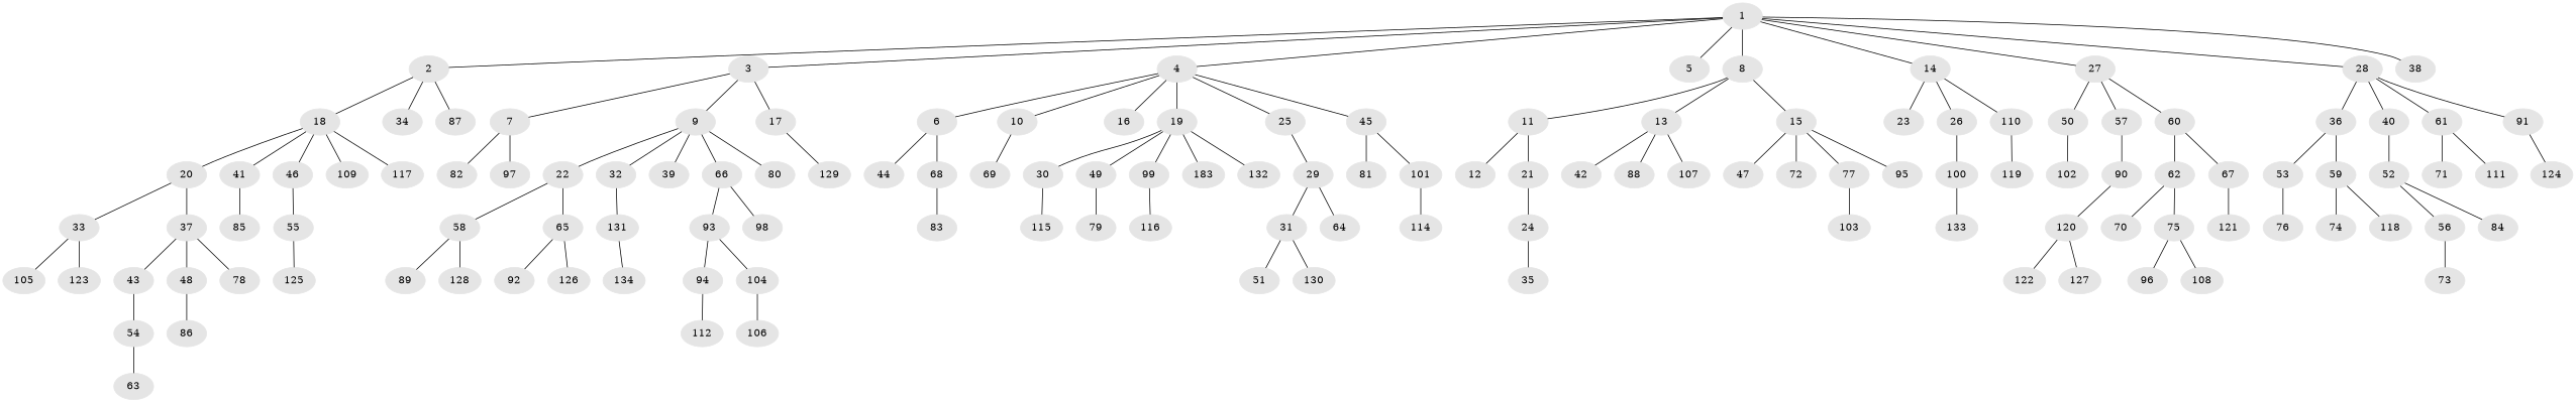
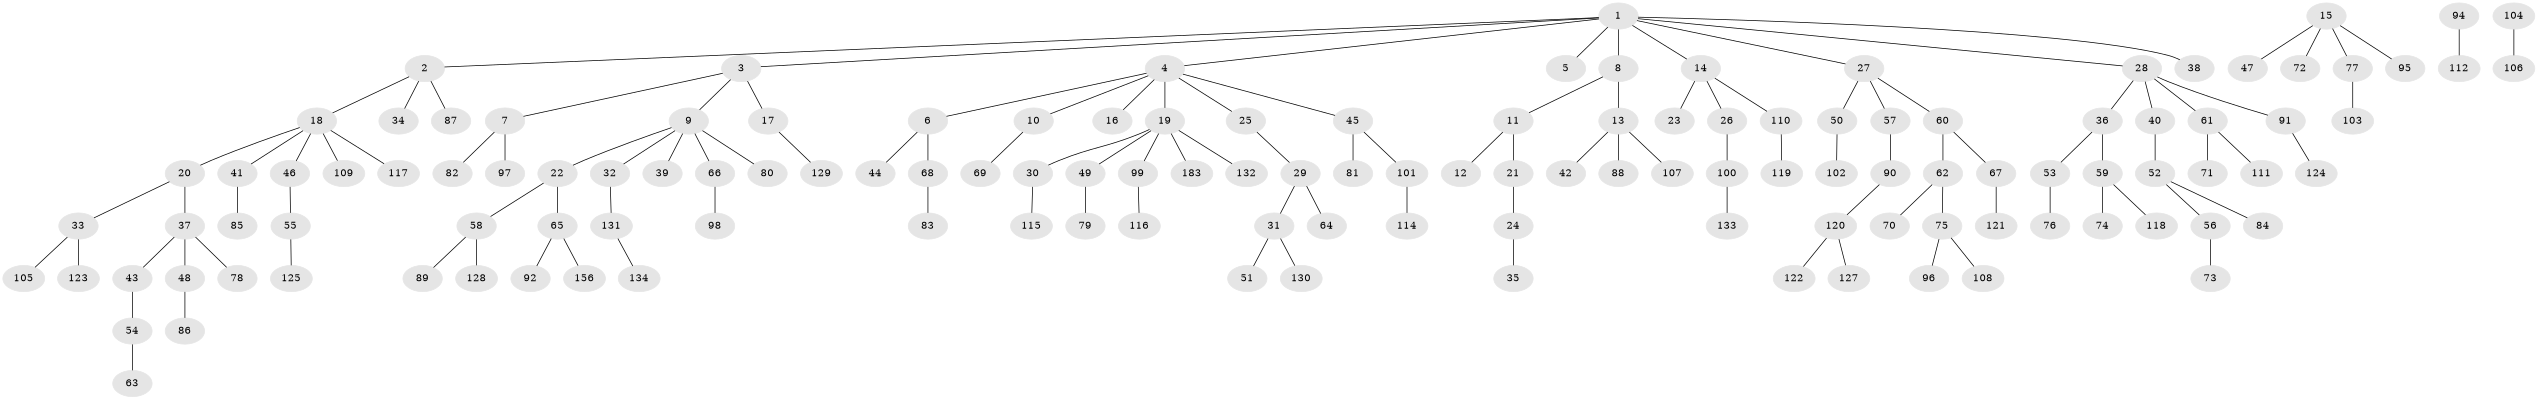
  graph {
    node [color=gray90 style=filled]
    1
    2
    3
    4
    5
    8
    14
    27
    28
    38
    18
    34
    87
    7
    9
    17
    6
    10
    16
    19
    25
    45
    11
    13
    15
    23
    26
    110
    50
    57
    60
    36
    40
    61
    91
    20
    41
    46
    109
    117
    82
    97
    22
    32
    39
    66
    80
    129
    44
    68
    69
    30
    49
    99
    n55 [label=183]
    132
    29
    81
    101
    83
    12
    21
    42
    88
    107
    47
    72
    77
    95
    58
    65
    131
-   93
    98
    24
    100
    119
    103
    33
    37
    85
    55
    115
    79
    116
    105
    123
    43
    48
    78
    35
    89
    128
    92
-   126
+   126 [label=156]
    31
    64
    133
    102
    90
    62
    67
    53
    59
    52
    71
    111
    124
    51
    130
    134
    76
    74
    118
    54
    86
    56
    84
    63
    114
    125
    73
    120
    70
    75
    121
    96
    108
    94
    104
    122
    127
    112
    106
    1 -- 2
    1 -- 3
    1 -- 4
    1 -- 5
    1 -- 8
    1 -- 14
    1 -- 27
    1 -- 28
    1 -- 38
    2 -- 18
    2 -- 34
    2 -- 87
    3 -- 7
    3 -- 9
    3 -- 17
    4 -- 6
    4 -- 10
    4 -- 16
    4 -- 19
    4 -- 25
    4 -- 45
    8 -- 11
    8 -- 13
-   8 -- 15
    14 -- 23
    14 -- 26
    14 -- 110
    27 -- 50
    27 -- 57
    27 -- 60
    28 -- 36
    28 -- 40
    28 -- 61
    28 -- 91
    18 -- 20
    18 -- 41
    18 -- 46
    18 -- 109
    18 -- 117
    7 -- 82
    7 -- 97
    9 -- 22
    9 -- 32
    9 -- 39
    9 -- 66
    9 -- 80
    17 -- 129
    6 -- 44
    6 -- 68
    10 -- 69
    19 -- 30
    19 -- 49
    19 -- 99
    19 -- n55
    19 -- 132
    25 -- 29
    45 -- 81
    45 -- 101
    11 -- 12
    11 -- 21
    13 -- 42
    13 -- 88
    13 -- 107
    15 -- 47
    15 -- 72
    15 -- 77
    15 -- 95
    26 -- 100
    110 -- 119
    50 -- 102
    57 -- 90
    60 -- 62
    60 -- 67
    36 -- 53
    36 -- 59
    40 -- 52
    61 -- 71
    61 -- 111
    91 -- 124
    20 -- 33
    20 -- 37
    41 -- 85
    46 -- 55
    22 -- 58
    22 -- 65
    32 -- 131
-   66 -- 93
    66 -- 98
    68 -- 83
    30 -- 115
    49 -- 79
    99 -- 116
    29 -- 31
    29 -- 64
    101 -- 114
    21 -- 24
    77 -- 103
    58 -- 89
    58 -- 128
    65 -- 92
    65 -- 126
    131 -- 134
-   93 -- 94
-   93 -- 104
    24 -- 35
    100 -- 133
    33 -- 105
    33 -- 123
    37 -- 43
    37 -- 48
    37 -- 78
    55 -- 125
    43 -- 54
    48 -- 86
    31 -- 51
    31 -- 130
    90 -- 120
    62 -- 70
    62 -- 75
    67 -- 121
    53 -- 76
    59 -- 74
    59 -- 118
    52 -- 56
    52 -- 84
    54 -- 63
    56 -- 73
    120 -- 122
    120 -- 127
    75 -- 96
    75 -- 108
    94 -- 112
    104 -- 106
  }
